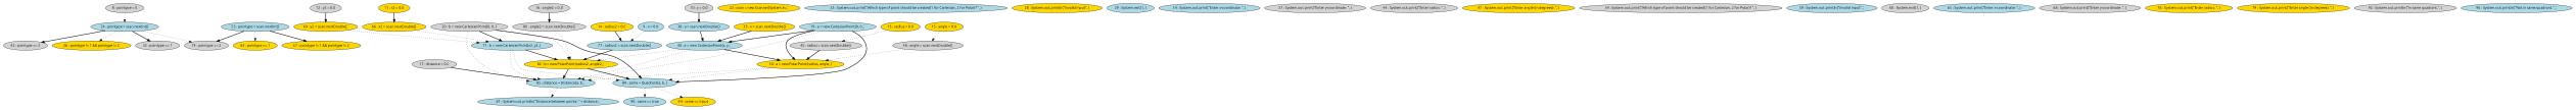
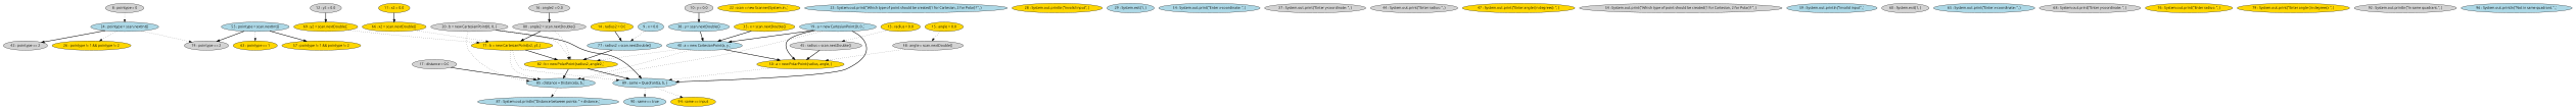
  digraph {
    fontname=Ubuntu
    node [fillcolor=gold fontname=Ubuntu style=filled]
    edge [fontname=Ubuntu style=dotted]
    "8 : pointype = 0" [fillcolor=lightgrey]
    "24 : pointype = scan.nextInt()" [fillcolor=lightblue]
    "42 : pointype == 2" [fillcolor=lightgrey]
    "26 : pointype != 1 && pointype != 2"
-   "32 : pointype == 1" [fillcolor=lightgrey]
    "74 : pointype == 2" [fillcolor=lightgrey]
    "55 : pointype = scan.nextInt()" [fillcolor=lightblue]
    "63 : pointype == 1"
    "57 : pointype != 1 && pointype != 2"
    "9 : x = 0.0" [fillcolor=lightblue]
    "77 : radius2 = scan.nextDouble()" [fillcolor=lightblue]
    "40 : a = new CartesianPoint(x, y, )" [fillcolor=lightblue]
    "35 : x = scan.nextDouble()"
    "50 : a = new PolarPoint(radius, angle, )"
    "82 : b = new PolarPoint(radius2, angle2, )"
    "85 : distance = Distance(a, b, )" [fillcolor=lightblue]
    "10 : y = 0.0" [fillcolor=lightgrey]
    "38 : y = scan.nextDouble()" [fillcolor=lightblue]
    "11 : x2 = 0.0"
    "66 : x2 = scan.nextDouble()"
-   "71 : b = new CartesianPoint(x2, y2, )" [fillcolor=lightblue]
+   "71 : b = new CartesianPoint(x2, y2, )"
    "89 : same = Quadrant(a, b, )" [fillcolor=lightblue]
    "12 : y2 = 0.0" [fillcolor=lightgrey]
    "69 : y2 = scan.nextDouble()"
    "45 : radius = scan.nextDouble()" [fillcolor=lightgrey]
    "13 : radius = 0.0"
    "14 : radius2 = 0.0"
    "48 : angle = scan.nextDouble()" [fillcolor=lightgrey]
    "15 : angle = 0.0"
    "16 : angle2 = 0.0" [fillcolor=lightgrey]
    "80 : angle2 = scan.nextDouble()" [fillcolor=lightgrey]
    "17 : distance = 0.0" [fillcolor=lightgrey]
    "87 : System.out.println(\"Distance between points: \" + distance, )" [fillcolor=lightblue]
    "90 : same == true" [fillcolor=lightblue]
    n35 [label="94 : same == input"]
    "19 : a = new CartesianPoint(0, 0, )" [fillcolor=lightblue]
    "20 : b = new CartesianPoint(0, 0, )" [fillcolor=lightgrey]
    "22 : scan = new Scanner(System.in, )"
    "23 : System.out.print(\"Which type of point should be created(1 for Cartesian, 2 for Polar)? \", )" [fillcolor=lightblue]
    "28 : System.out.println(\"Invalid input\", )"
    "29 : System.exit(1, )" [fillcolor=lightblue]
    "34 : System.out.print(\"Enter x-coordinate: \", )" [fillcolor=lightblue]
    "37 : System.out.print(\"Enter y-coordinate: \", )" [fillcolor=lightgrey]
    "44 : System.out.print(\"Enter radius: \", )" [fillcolor=lightgrey]
    "47 : System.out.print(\"Enter angle (in degrees): \", )"
    "54 : System.out.print(\"Which type of point should be created(1 for Cartesian, 2 for Polar)? \", )" [fillcolor=lightgrey]
    "59 : System.out.println(\"Invalid input\", )" [fillcolor=lightblue]
    "60 : System.exit(1, )" [fillcolor=lightgrey]
    "65 : System.out.print(\"Enter x-coordinate: \", )" [fillcolor=lightblue]
    "68 : System.out.print(\"Enter y-coordinate: \", )" [fillcolor=lightgrey]
    "76 : System.out.print(\"Enter radius: \", )"
    "79 : System.out.print(\"Enter angle (in degrees): \", )"
    "92 : System.out.println(\"In same quadrant.\", )" [fillcolor=lightgrey]
    "96 : System.out.println(\"Not in same quadrant.\", )" [fillcolor=lightblue]
    "8 : pointype = 0" -> "24 : pointype = scan.nextInt()"
    "24 : pointype = scan.nextInt()" -> "42 : pointype == 2" [style=bold]
    "24 : pointype = scan.nextInt()" -> "26 : pointype != 1 && pointype != 2"
-   "24 : pointype = scan.nextInt()" -> "32 : pointype == 1" [style=bold]
    "24 : pointype = scan.nextInt()" -> "74 : pointype == 2"
    "55 : pointype = scan.nextInt()" -> "74 : pointype == 2" [style=bold]
    "55 : pointype = scan.nextInt()" -> "63 : pointype == 1"
    "55 : pointype = scan.nextInt()" -> "57 : pointype != 1 && pointype != 2" [style=bold]
    "9 : x = 0.0" -> "77 : radius2 = scan.nextDouble()"
    "77 : radius2 = scan.nextDouble()" -> "82 : b = new PolarPoint(radius2, angle2, )" [style=bold]
    "40 : a = new CartesianPoint(x, y, )" -> "50 : a = new PolarPoint(radius, angle, )" [style=bold]
    "40 : a = new CartesianPoint(x, y, )" -> "82 : b = new PolarPoint(radius2, angle2, )"
    "40 : a = new CartesianPoint(x, y, )" -> "85 : distance = Distance(a, b, )"
    "35 : x = scan.nextDouble()" -> "40 : a = new CartesianPoint(x, y, )" [style=bold]
-   "50 : a = new PolarPoint(radius, angle, )" -> "85 : distance = Distance(a, b, )"
    "50 : a = new PolarPoint(radius, angle, )" -> "89 : same = Quadrant(a, b, )"
    "82 : b = new PolarPoint(radius2, angle2, )" -> "85 : distance = Distance(a, b, )" [style=bold]
    "82 : b = new PolarPoint(radius2, angle2, )" -> "89 : same = Quadrant(a, b, )" [style=bold]
    "85 : distance = Distance(a, b, )" -> "87 : System.out.println(\"Distance between points: \" + distance, )"
    "10 : y = 0.0" -> "38 : y = scan.nextDouble()" [style=bold]
    "38 : y = scan.nextDouble()" -> "40 : a = new CartesianPoint(x, y, )" [style=bold]
    "11 : x2 = 0.0" -> "66 : x2 = scan.nextDouble()" [style=bold]
    "66 : x2 = scan.nextDouble()" -> "71 : b = new CartesianPoint(x2, y2, )"
    "71 : b = new CartesianPoint(x2, y2, )" -> "82 : b = new PolarPoint(radius2, angle2, )" [style=bold]
    "71 : b = new CartesianPoint(x2, y2, )" -> "85 : distance = Distance(a, b, )"
    "71 : b = new CartesianPoint(x2, y2, )" -> "89 : same = Quadrant(a, b, )"
    "89 : same = Quadrant(a, b, )" -> "90 : same == true"
    "89 : same = Quadrant(a, b, )" -> n35
    "12 : y2 = 0.0" -> "69 : y2 = scan.nextDouble()" [style=bold]
    "69 : y2 = scan.nextDouble()" -> "71 : b = new CartesianPoint(x2, y2, )"
    "45 : radius = scan.nextDouble()" -> "50 : a = new PolarPoint(radius, angle, )" [style=bold]
    "13 : radius = 0.0" -> "45 : radius = scan.nextDouble()"
    "14 : radius2 = 0.0" -> "77 : radius2 = scan.nextDouble()" [style=bold]
    "48 : angle = scan.nextDouble()" -> "50 : a = new PolarPoint(radius, angle, )"
    "15 : angle = 0.0" -> "48 : angle = scan.nextDouble()"
    "16 : angle2 = 0.0" -> "80 : angle2 = scan.nextDouble()" [style=bold]
    "80 : angle2 = scan.nextDouble()" -> "82 : b = new PolarPoint(radius2, angle2, )"
    "17 : distance = 0.0" -> "85 : distance = Distance(a, b, )" [style=bold]
    "19 : a = new CartesianPoint(0, 0, )" -> "40 : a = new CartesianPoint(x, y, )" [style=bold]
    "19 : a = new CartesianPoint(0, 0, )" -> "50 : a = new PolarPoint(radius, angle, )" [style=bold]
    "19 : a = new CartesianPoint(0, 0, )" -> "85 : distance = Distance(a, b, )"
    "19 : a = new CartesianPoint(0, 0, )" -> "89 : same = Quadrant(a, b, )" [style=bold]
    "20 : b = new CartesianPoint(0, 0, )" -> "82 : b = new PolarPoint(radius2, angle2, )"
    "20 : b = new CartesianPoint(0, 0, )" -> "85 : distance = Distance(a, b, )"
-   "20 : b = new CartesianPoint(0, 0, )" -> "71 : b = new CartesianPoint(x2, y2, )" [style=bold]
+   "80 : angle2 = scan.nextDouble()" -> "71 : b = new CartesianPoint(x2, y2, )" [style=bold]
    "20 : b = new CartesianPoint(0, 0, )" -> "89 : same = Quadrant(a, b, )" [style=bold]
  }
